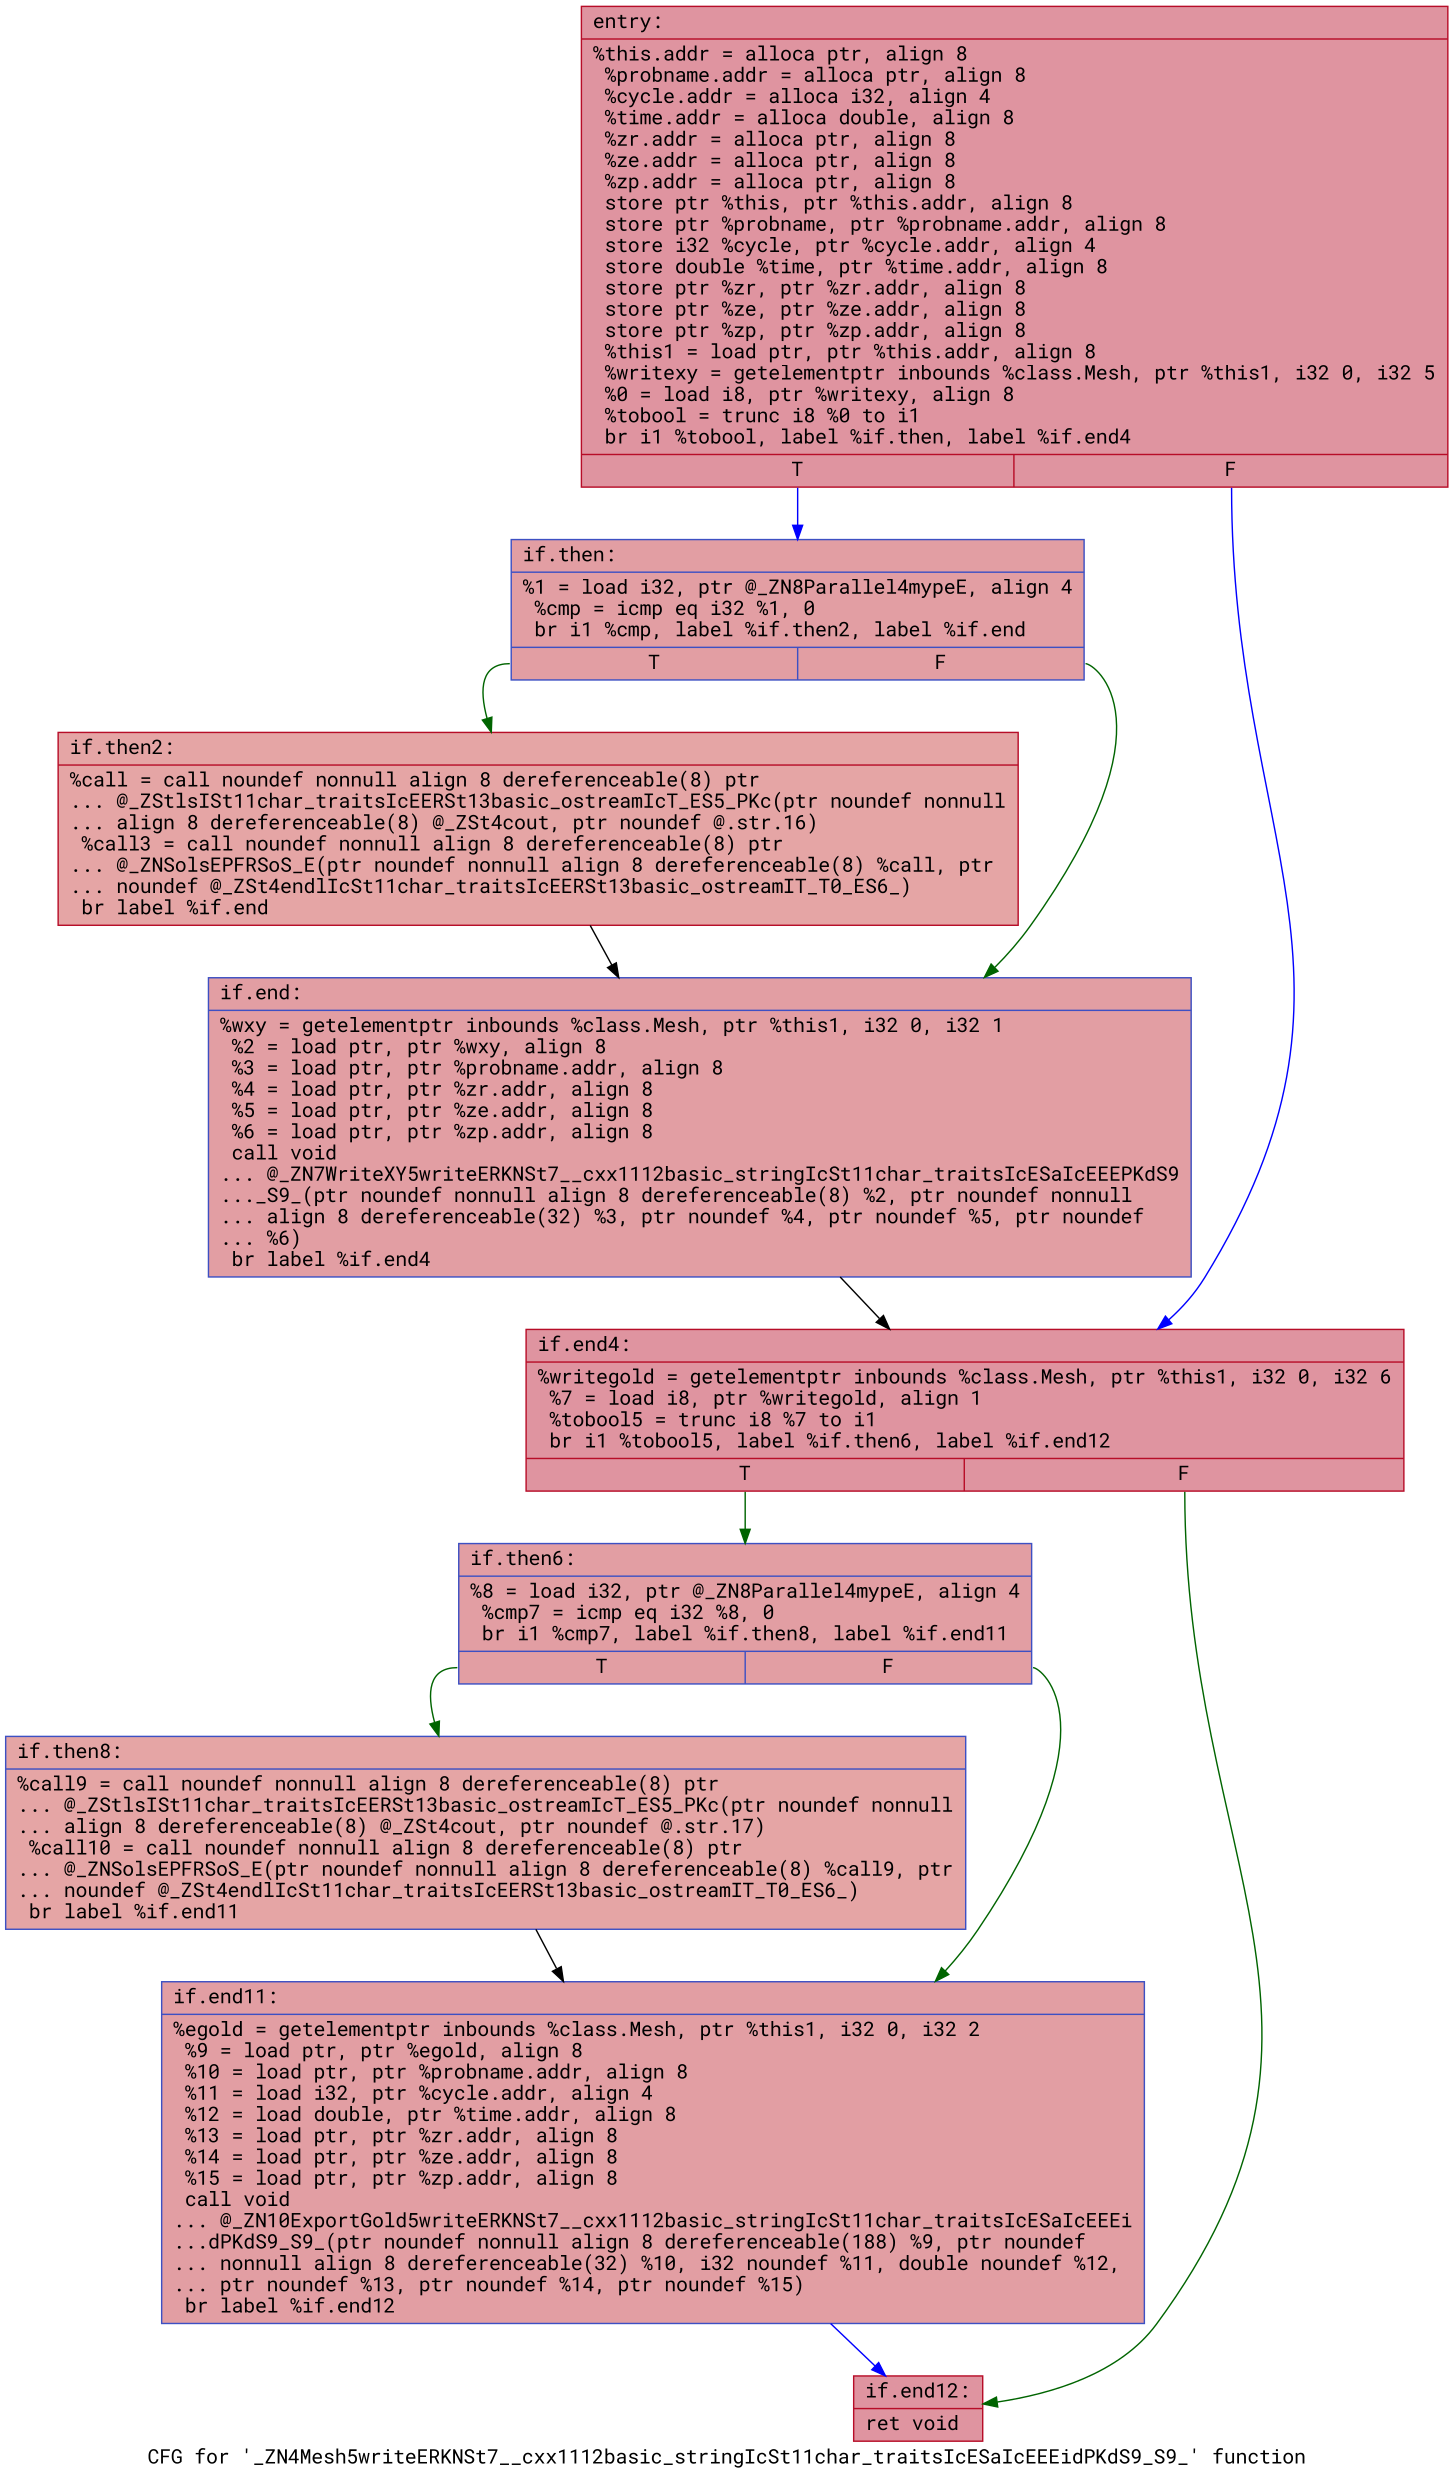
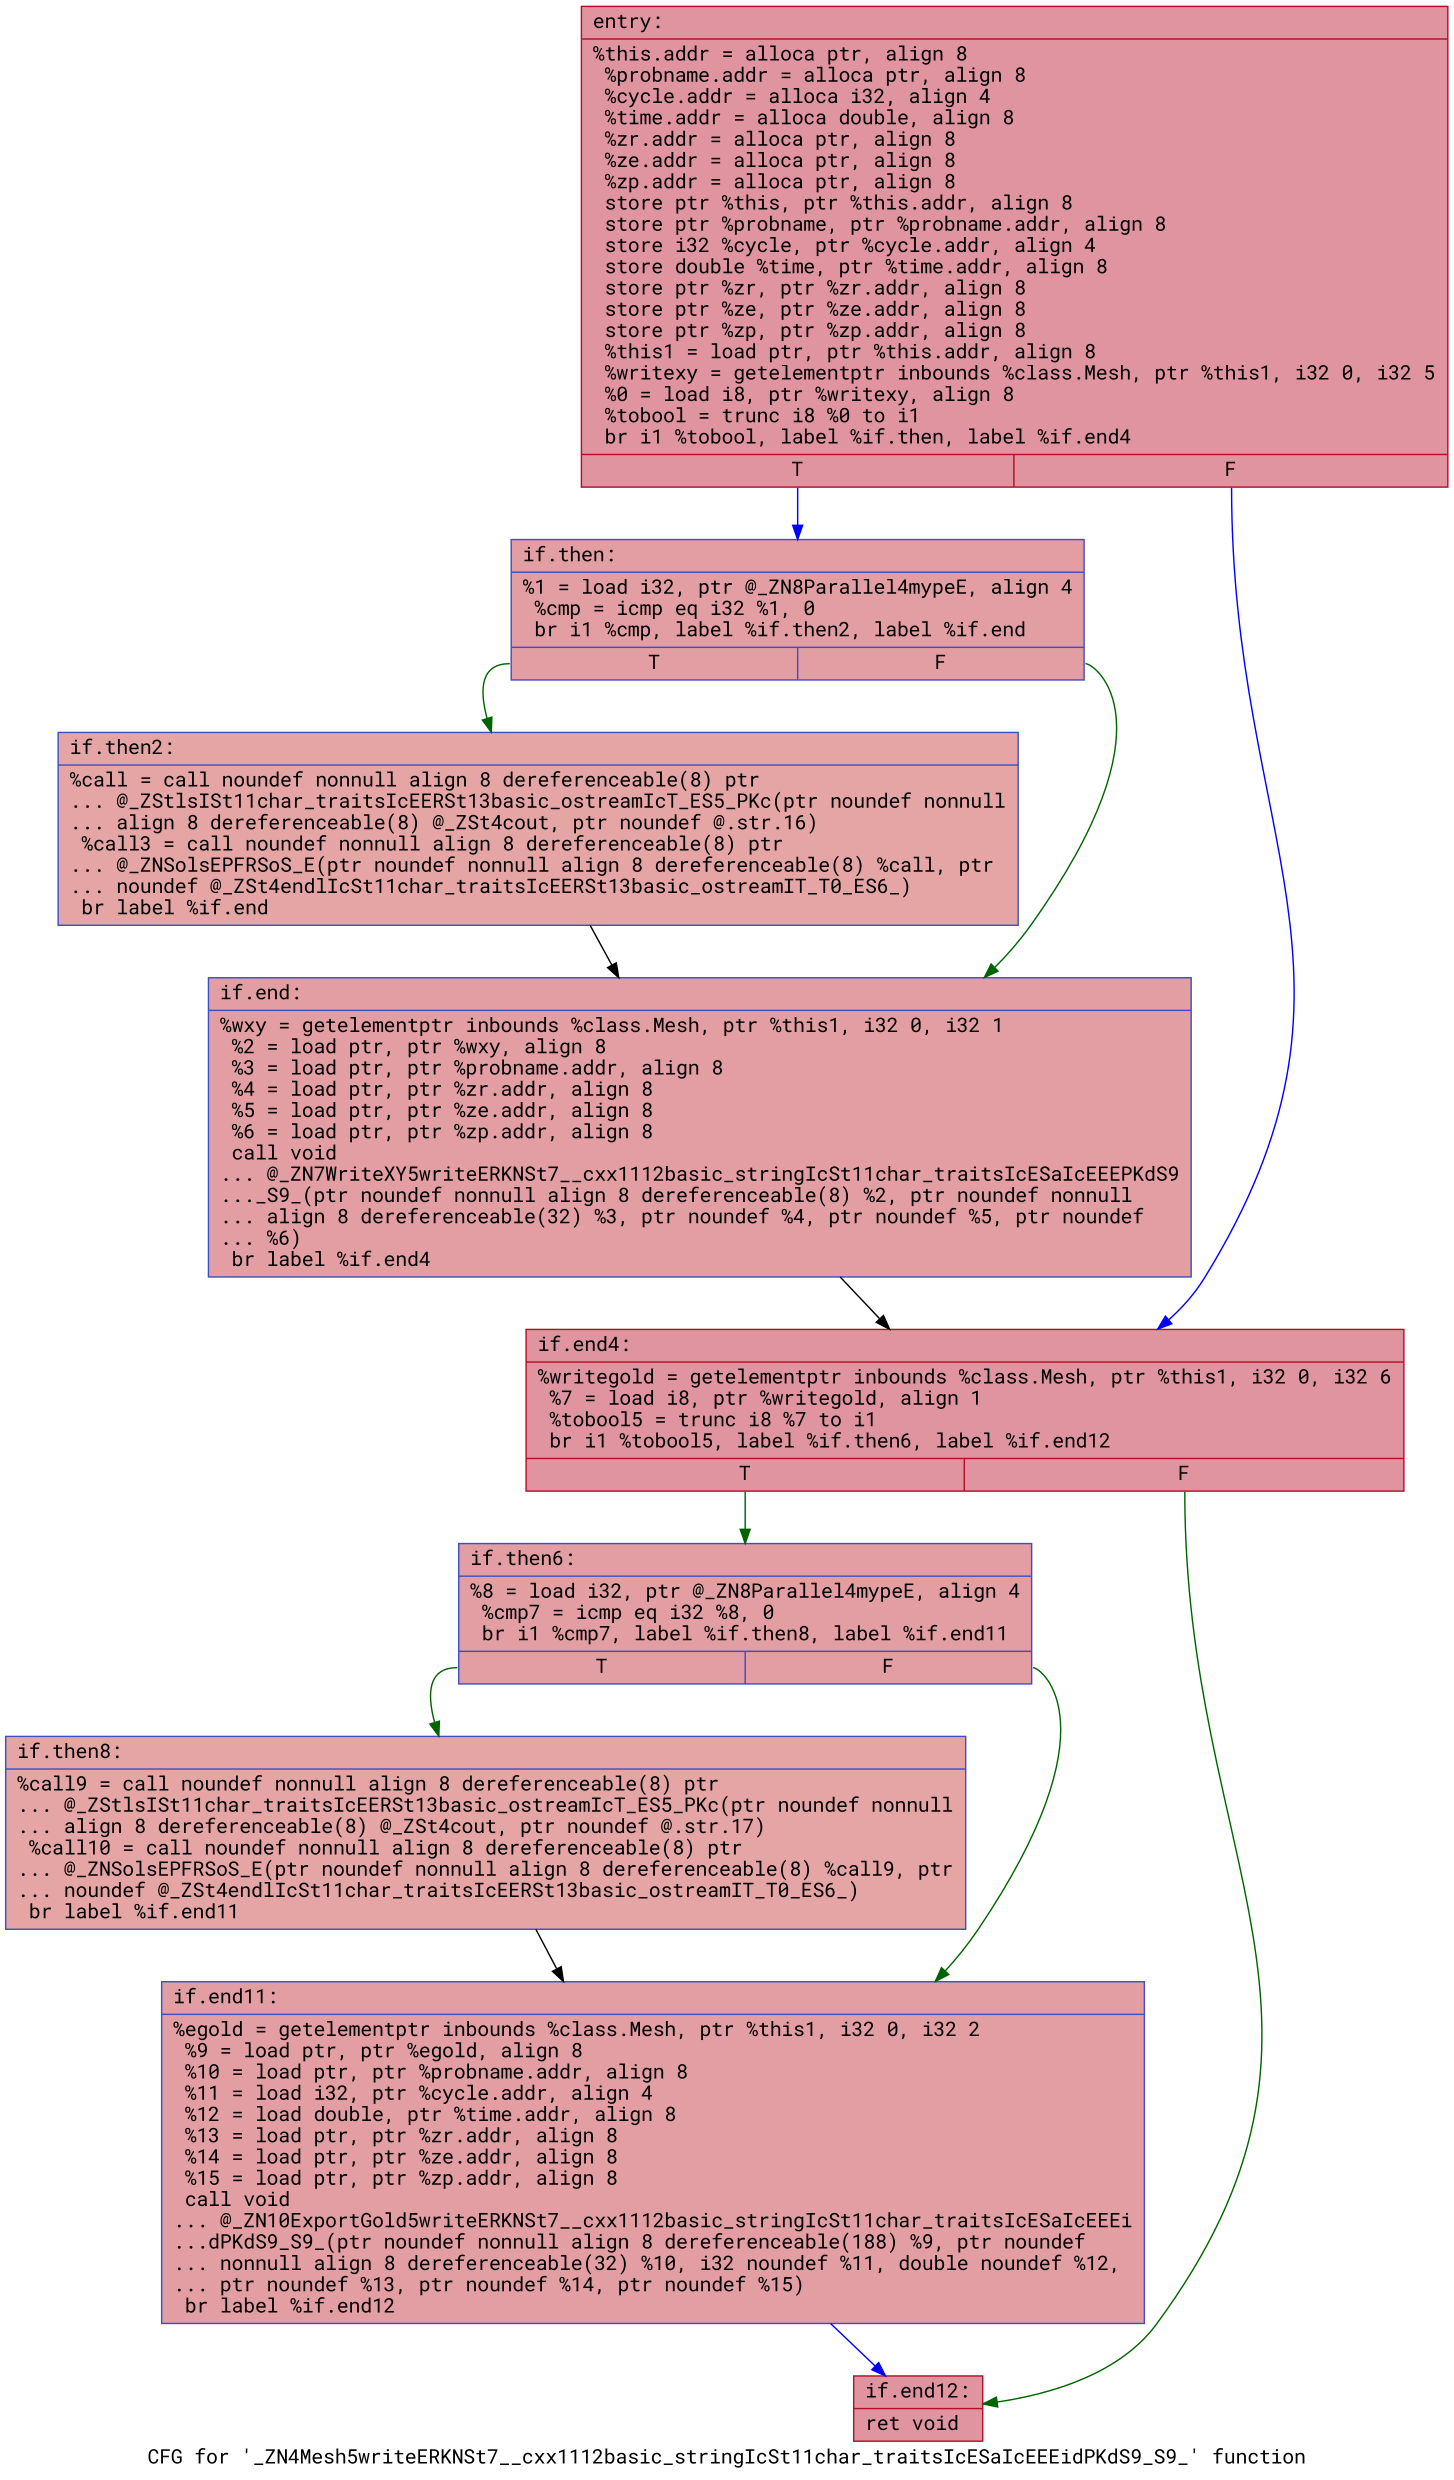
  digraph {
    label="CFG for '_ZN4Mesh5writeERKNSt7__cxx1112basic_stringIcSt11char_traitsIcESaIcEEEidPKdS9_S9_' function"
    fontname="Roboto Mono"
    node [color="#3d50c3ff" fillcolor="#be242e70" fontname="Roboto Mono" shape=record style=filled]
    edge [color=darkgreen fontname="Roboto Mono"]
    n1 [color="#b70d28ff" fillcolor="#b70d2870" label="{entry:\l|  %this.addr = alloca ptr, align 8\l  %probname.addr = alloca ptr, align 8\l  %cycle.addr = alloca i32, align 4\l  %time.addr = alloca double, align 8\l  %zr.addr = alloca ptr, align 8\l  %ze.addr = alloca ptr, align 8\l  %zp.addr = alloca ptr, align 8\l  store ptr %this, ptr %this.addr, align 8\l  store ptr %probname, ptr %probname.addr, align 8\l  store i32 %cycle, ptr %cycle.addr, align 4\l  store double %time, ptr %time.addr, align 8\l  store ptr %zr, ptr %zr.addr, align 8\l  store ptr %ze, ptr %ze.addr, align 8\l  store ptr %zp, ptr %zp.addr, align 8\l  %this1 = load ptr, ptr %this.addr, align 8\l  %writexy = getelementptr inbounds %class.Mesh, ptr %this1, i32 0, i32 5\l  %0 = load i8, ptr %writexy, align 8\l  %tobool = trunc i8 %0 to i1\l  br i1 %tobool, label %if.then, label %if.end4\l|{<s0>T|<s1>F}}"]
    n2 [label="{if.then:\l|  %1 = load i32, ptr @_ZN8Parallel4mypeE, align 4\l  %cmp = icmp eq i32 %1, 0\l  br i1 %cmp, label %if.then2, label %if.end\l|{<s0>T|<s1>F}}"]
    n3 [color="#b70d28ff" fillcolor="#b70d2870" label="{if.end4:\l|  %writegold = getelementptr inbounds %class.Mesh, ptr %this1, i32 0, i32 6\l  %7 = load i8, ptr %writegold, align 1\l  %tobool5 = trunc i8 %7 to i1\l  br i1 %tobool5, label %if.then6, label %if.end12\l|{<s0>T|<s1>F}}"]
-   n4 [color="#b70d28ff" fillcolor="#c5333470" label="{if.then2:\l|  %call = call noundef nonnull align 8 dereferenceable(8) ptr\l... @_ZStlsISt11char_traitsIcEERSt13basic_ostreamIcT_ES5_PKc(ptr noundef nonnull\l... align 8 dereferenceable(8) @_ZSt4cout, ptr noundef @.str.16)\l  %call3 = call noundef nonnull align 8 dereferenceable(8) ptr\l... @_ZNSolsEPFRSoS_E(ptr noundef nonnull align 8 dereferenceable(8) %call, ptr\l... noundef @_ZSt4endlIcSt11char_traitsIcEERSt13basic_ostreamIT_T0_ES6_)\l  br label %if.end\l}"]
+   n4 [fillcolor="#c5333470" label="{if.then2:\l|  %call = call noundef nonnull align 8 dereferenceable(8) ptr\l... @_ZStlsISt11char_traitsIcEERSt13basic_ostreamIcT_ES5_PKc(ptr noundef nonnull\l... align 8 dereferenceable(8) @_ZSt4cout, ptr noundef @.str.16)\l  %call3 = call noundef nonnull align 8 dereferenceable(8) ptr\l... @_ZNSolsEPFRSoS_E(ptr noundef nonnull align 8 dereferenceable(8) %call, ptr\l... noundef @_ZSt4endlIcSt11char_traitsIcEERSt13basic_ostreamIT_T0_ES6_)\l  br label %if.end\l}"]
    n5 [label="{if.end:\l|  %wxy = getelementptr inbounds %class.Mesh, ptr %this1, i32 0, i32 1\l  %2 = load ptr, ptr %wxy, align 8\l  %3 = load ptr, ptr %probname.addr, align 8\l  %4 = load ptr, ptr %zr.addr, align 8\l  %5 = load ptr, ptr %ze.addr, align 8\l  %6 = load ptr, ptr %zp.addr, align 8\l  call void\l... @_ZN7WriteXY5writeERKNSt7__cxx1112basic_stringIcSt11char_traitsIcESaIcEEEPKdS9\l..._S9_(ptr noundef nonnull align 8 dereferenceable(8) %2, ptr noundef nonnull\l... align 8 dereferenceable(32) %3, ptr noundef %4, ptr noundef %5, ptr noundef\l... %6)\l  br label %if.end4\l}"]
    n6 [label="{if.then6:\l|  %8 = load i32, ptr @_ZN8Parallel4mypeE, align 4\l  %cmp7 = icmp eq i32 %8, 0\l  br i1 %cmp7, label %if.then8, label %if.end11\l|{<s0>T|<s1>F}}"]
    n7 [color="#b70d28ff" fillcolor="#b70d2870" label="{if.end12:\l|  ret void\l}"]
    n8 [fillcolor="#c5333470" label="{if.then8:\l|  %call9 = call noundef nonnull align 8 dereferenceable(8) ptr\l... @_ZStlsISt11char_traitsIcEERSt13basic_ostreamIcT_ES5_PKc(ptr noundef nonnull\l... align 8 dereferenceable(8) @_ZSt4cout, ptr noundef @.str.17)\l  %call10 = call noundef nonnull align 8 dereferenceable(8) ptr\l... @_ZNSolsEPFRSoS_E(ptr noundef nonnull align 8 dereferenceable(8) %call9, ptr\l... noundef @_ZSt4endlIcSt11char_traitsIcEERSt13basic_ostreamIT_T0_ES6_)\l  br label %if.end11\l}"]
    n9 [label="{if.end11:\l|  %egold = getelementptr inbounds %class.Mesh, ptr %this1, i32 0, i32 2\l  %9 = load ptr, ptr %egold, align 8\l  %10 = load ptr, ptr %probname.addr, align 8\l  %11 = load i32, ptr %cycle.addr, align 4\l  %12 = load double, ptr %time.addr, align 8\l  %13 = load ptr, ptr %zr.addr, align 8\l  %14 = load ptr, ptr %ze.addr, align 8\l  %15 = load ptr, ptr %zp.addr, align 8\l  call void\l... @_ZN10ExportGold5writeERKNSt7__cxx1112basic_stringIcSt11char_traitsIcESaIcEEEi\l...dPKdS9_S9_(ptr noundef nonnull align 8 dereferenceable(188) %9, ptr noundef\l... nonnull align 8 dereferenceable(32) %10, i32 noundef %11, double noundef %12,\l... ptr noundef %13, ptr noundef %14, ptr noundef %15)\l  br label %if.end12\l}"]
    n1 -> n2 [tailport=s0 color=blue]
    n1 -> n3 [tailport=s1 color=blue]
    n2 -> n4 [tailport=s0]
    n2 -> n5 [tailport=s1]
    n3 -> n6 [tailport=s0]
    n3 -> n7 [tailport=s1]
    n4 -> n5 [color=black]
    n5 -> n3 [color=black]
    n6 -> n8 [tailport=s0]
    n6 -> n9 [tailport=s1]
    n8 -> n9 [color=black]
    n9 -> n7 [color=blue]
  }
